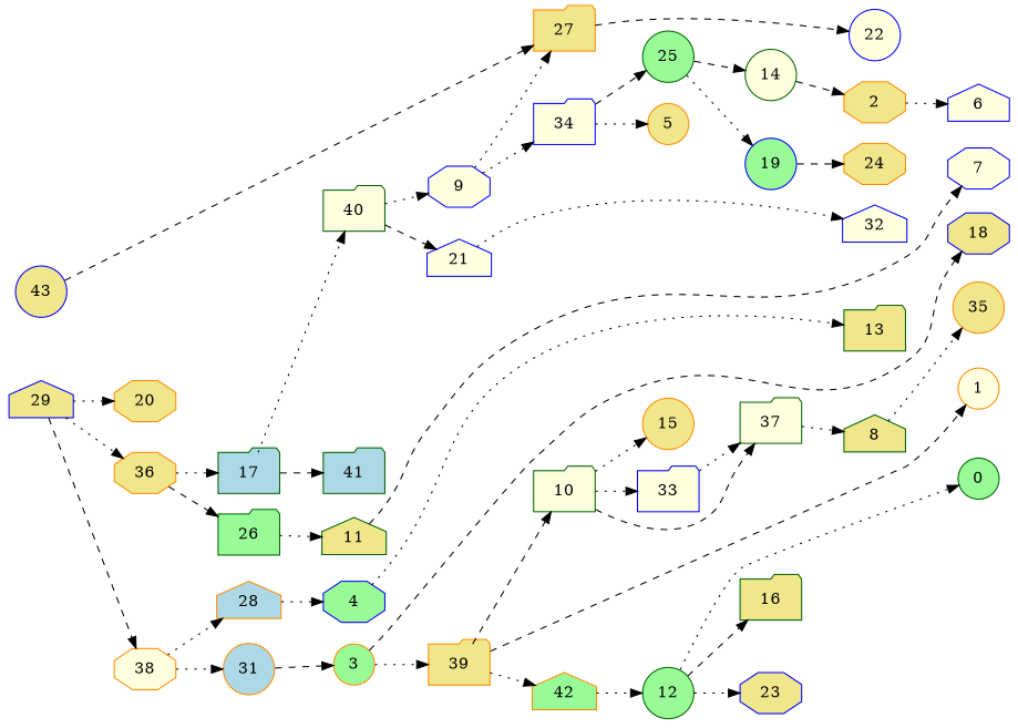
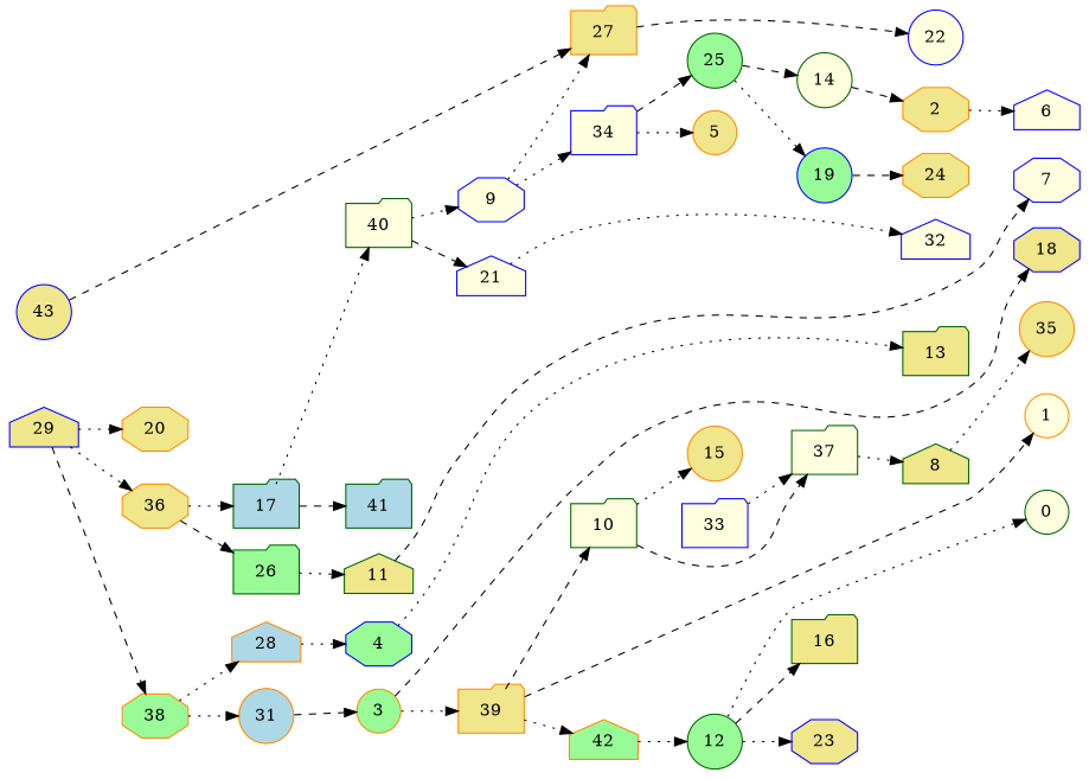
  digraph {
    rankdir=LR
    node [color=darkorange fillcolor=khaki shape=circle style=filled]
    edge [style=dotted weight=0]
    2 [shape=octagon]
    6 [color=blue fillcolor=lightyellow shape=house]
    3 [fillcolor=palegreen]
    18 [color=blue shape=octagon]
    39 [shape=folder]
    10 [color=darkgreen fillcolor=lightyellow shape=folder]
    1 [fillcolor=lightyellow]
    42 [fillcolor=palegreen shape=house]
    15
    33 [color=blue fillcolor=lightyellow shape=folder]
    37 [color=darkgreen fillcolor=lightyellow shape=folder]
    12 [color=darkgreen fillcolor=palegreen]
    8 [color=darkgreen shape=house]
-   0 [color=darkgreen fillcolor=palegreen]
+   0 [color=darkgreen fillcolor=lightyellow]
    16 [color=darkgreen shape=folder]
    23 [color=blue shape=octagon]
    35
    4 [color=blue fillcolor=palegreen shape=octagon]
    13 [color=darkgreen shape=folder]
    9 [color=blue fillcolor=lightyellow shape=octagon]
    27 [shape=folder]
    34 [color=blue fillcolor=lightyellow shape=folder]
    22 [color=blue fillcolor=lightyellow]
    25 [color=darkgreen fillcolor=palegreen]
    5
    43 [color=blue]
    14 [color=darkgreen fillcolor=lightyellow]
    19 [color=blue fillcolor=palegreen]
    24 [shape=octagon]
    11 [color=darkgreen shape=house]
    7 [color=blue fillcolor=lightyellow shape=octagon]
    17 [color=darkgreen fillcolor=lightblue shape=folder]
    40 [color=darkgreen fillcolor=lightyellow shape=folder]
    41 [color=darkgreen fillcolor=lightblue shape=folder]
    21 [color=blue fillcolor=lightyellow shape=house]
    32 [color=blue fillcolor=lightyellow shape=house]
    26 [color=darkgreen fillcolor=palegreen shape=folder]
    28 [fillcolor=lightblue shape=house]
    29 [color=blue shape=house]
    20 [shape=octagon]
    36 [shape=octagon]
-   38 [fillcolor=lightyellow shape=octagon]
+   38 [fillcolor=palegreen shape=octagon]
    31 [fillcolor=lightblue]
    2 -> 6
    3 -> 18 [style=dashed]
    3 -> 39 [weight=1]
    39 -> 10 [style=dashed]
    39 -> 1 [style=dashed]
    39 -> 42
    10 -> 15
-   10 -> 33 [weight=1]
    10 -> 37 [style=dashed]
    42 -> 12 [weight=1]
    33 -> 37
    37 -> 8
    12 -> 0
    12 -> 16 [style=dashed]
    12 -> 23 [weight=1]
    8 -> 35
    4 -> 13
    9 -> 27
    9 -> 34
    27 -> 22 [style=dashed]
    34 -> 25 [style=dashed]
    34 -> 5 [weight=1]
    25 -> 14 [style=dashed]
    25 -> 19
    43 -> 27 [style=dashed]
    14 -> 2 [style=dashed]
    19 -> 24 [style=dashed]
    11 -> 7 [style=dashed]
    17 -> 40
    17 -> 41 [style=dashed weight=1]
    40 -> 9
    40 -> 21 [style=dashed]
    21 -> 32
    26 -> 11
    28 -> 4
    29 -> 20 [weight=2]
    29 -> 36
    29 -> 38 [style=dashed]
    36 -> 17 [weight=1]
    36 -> 26 [style=dashed]
    38 -> 28
    38 -> 31 [weight=1]
    31 -> 3 [style=dashed]
  }
